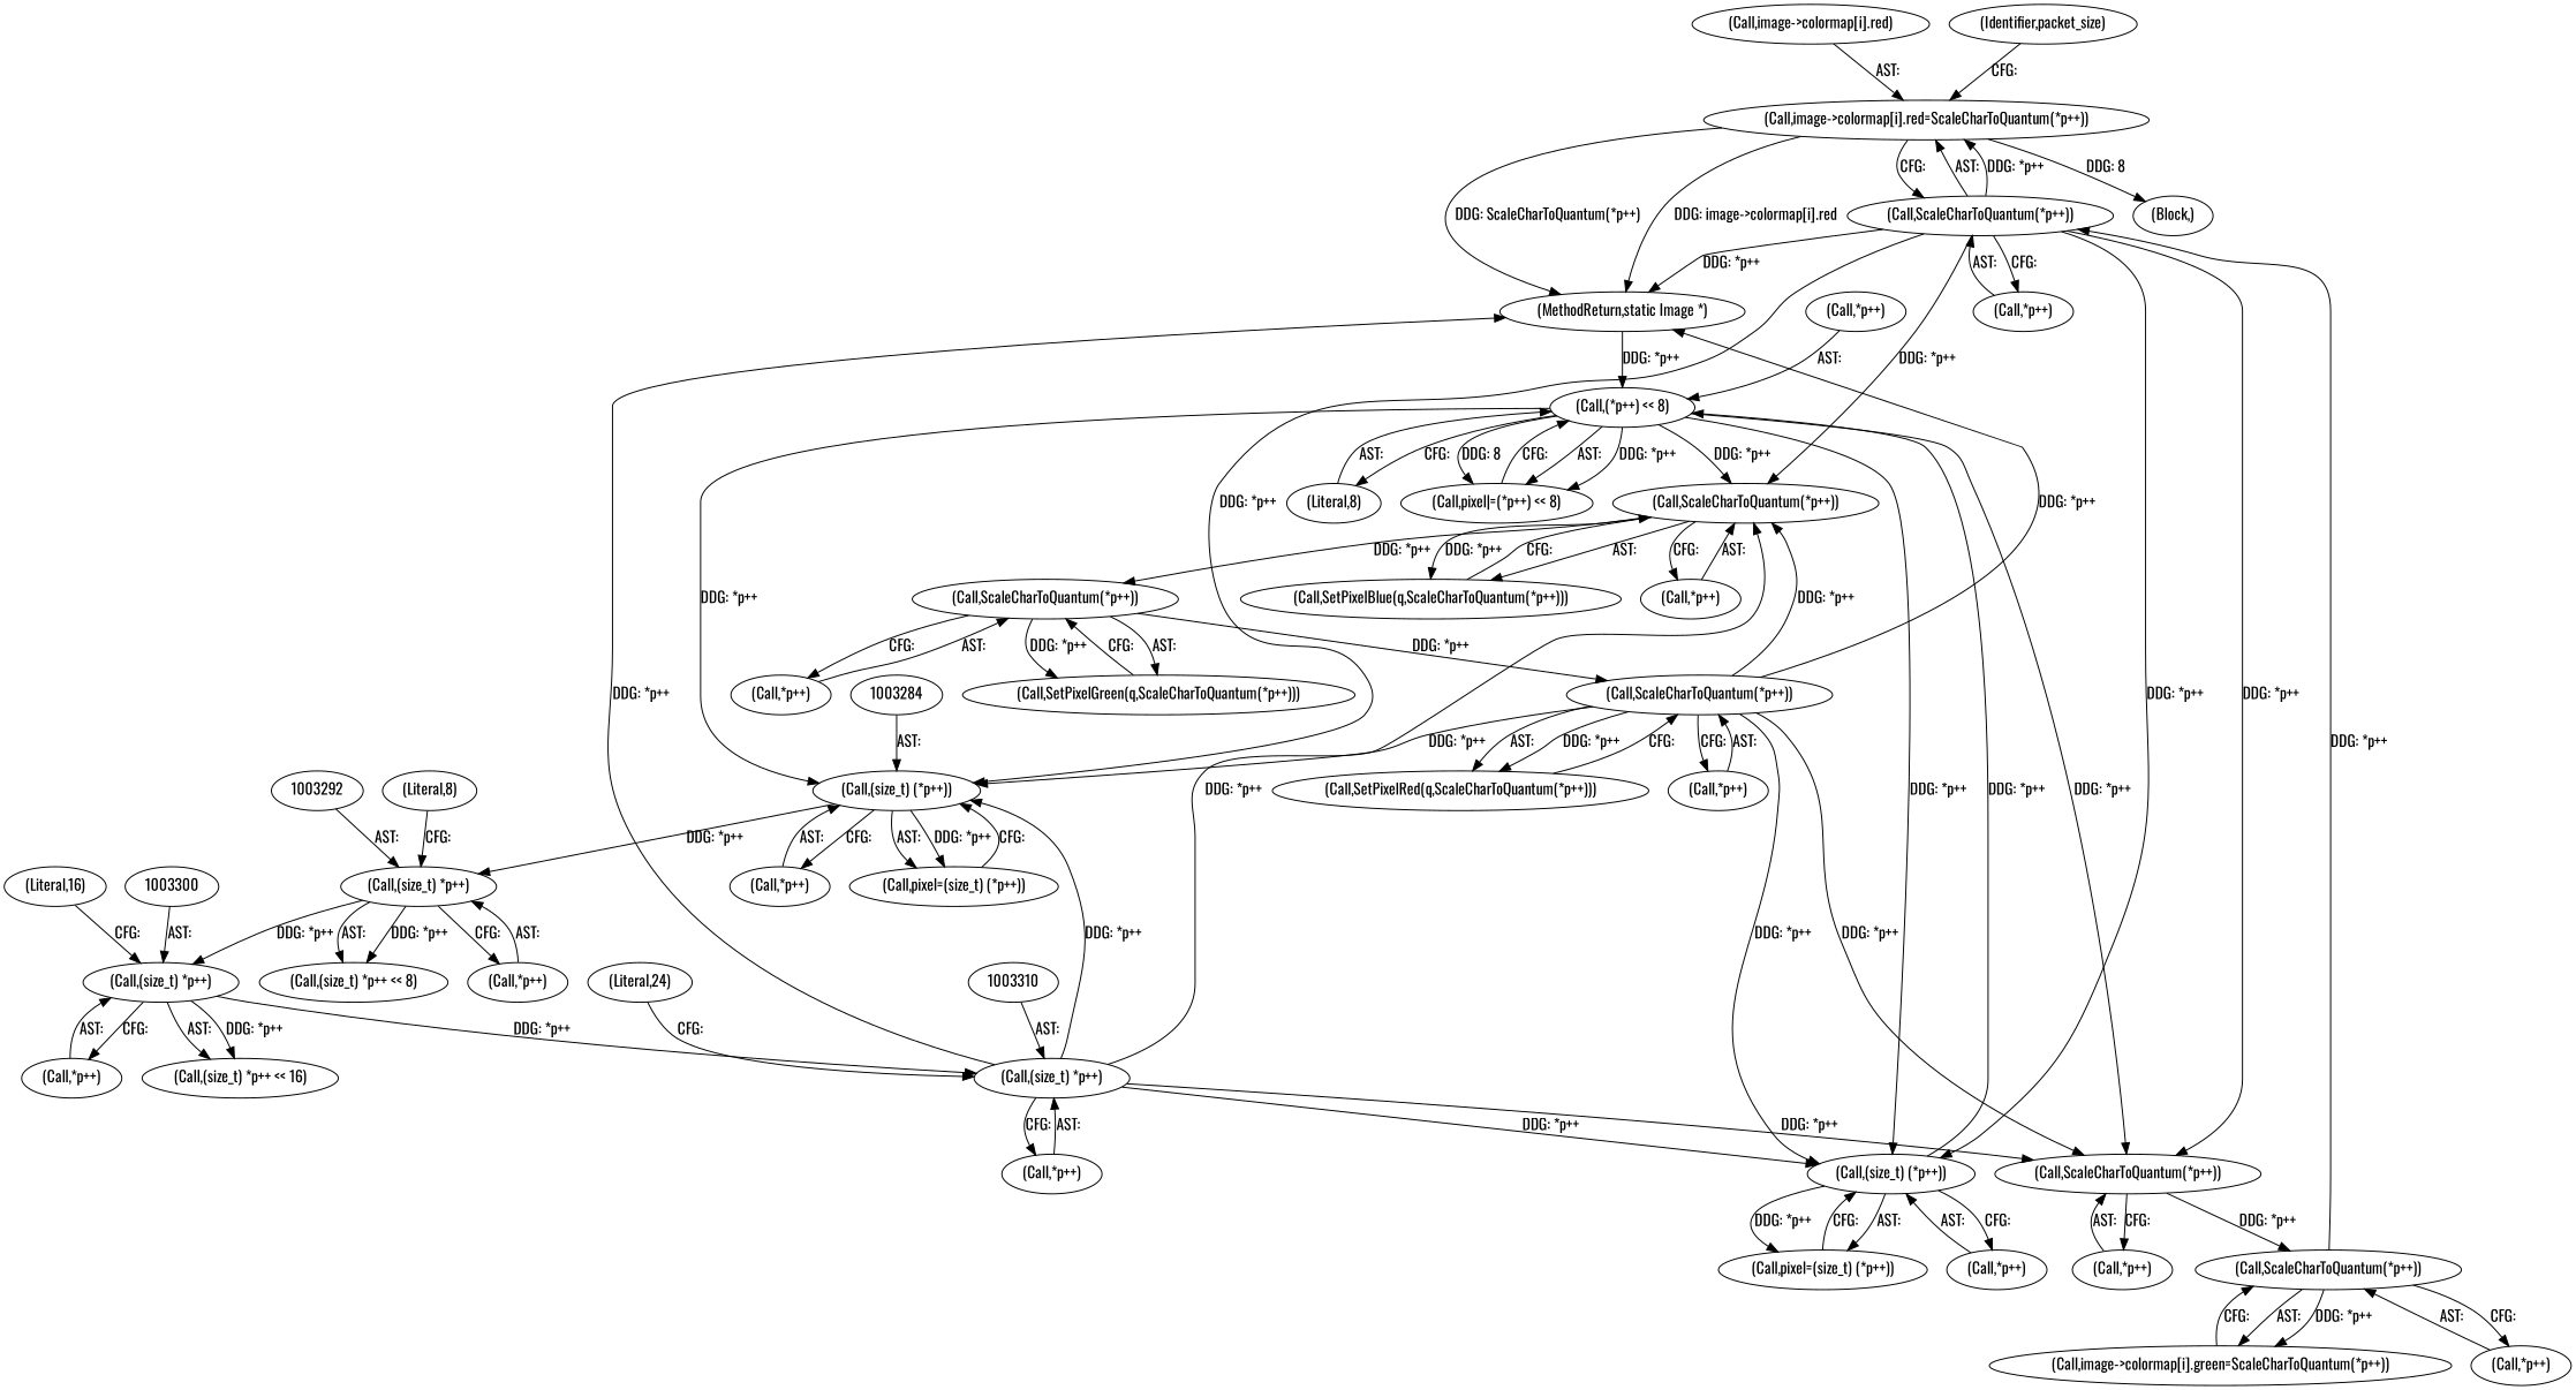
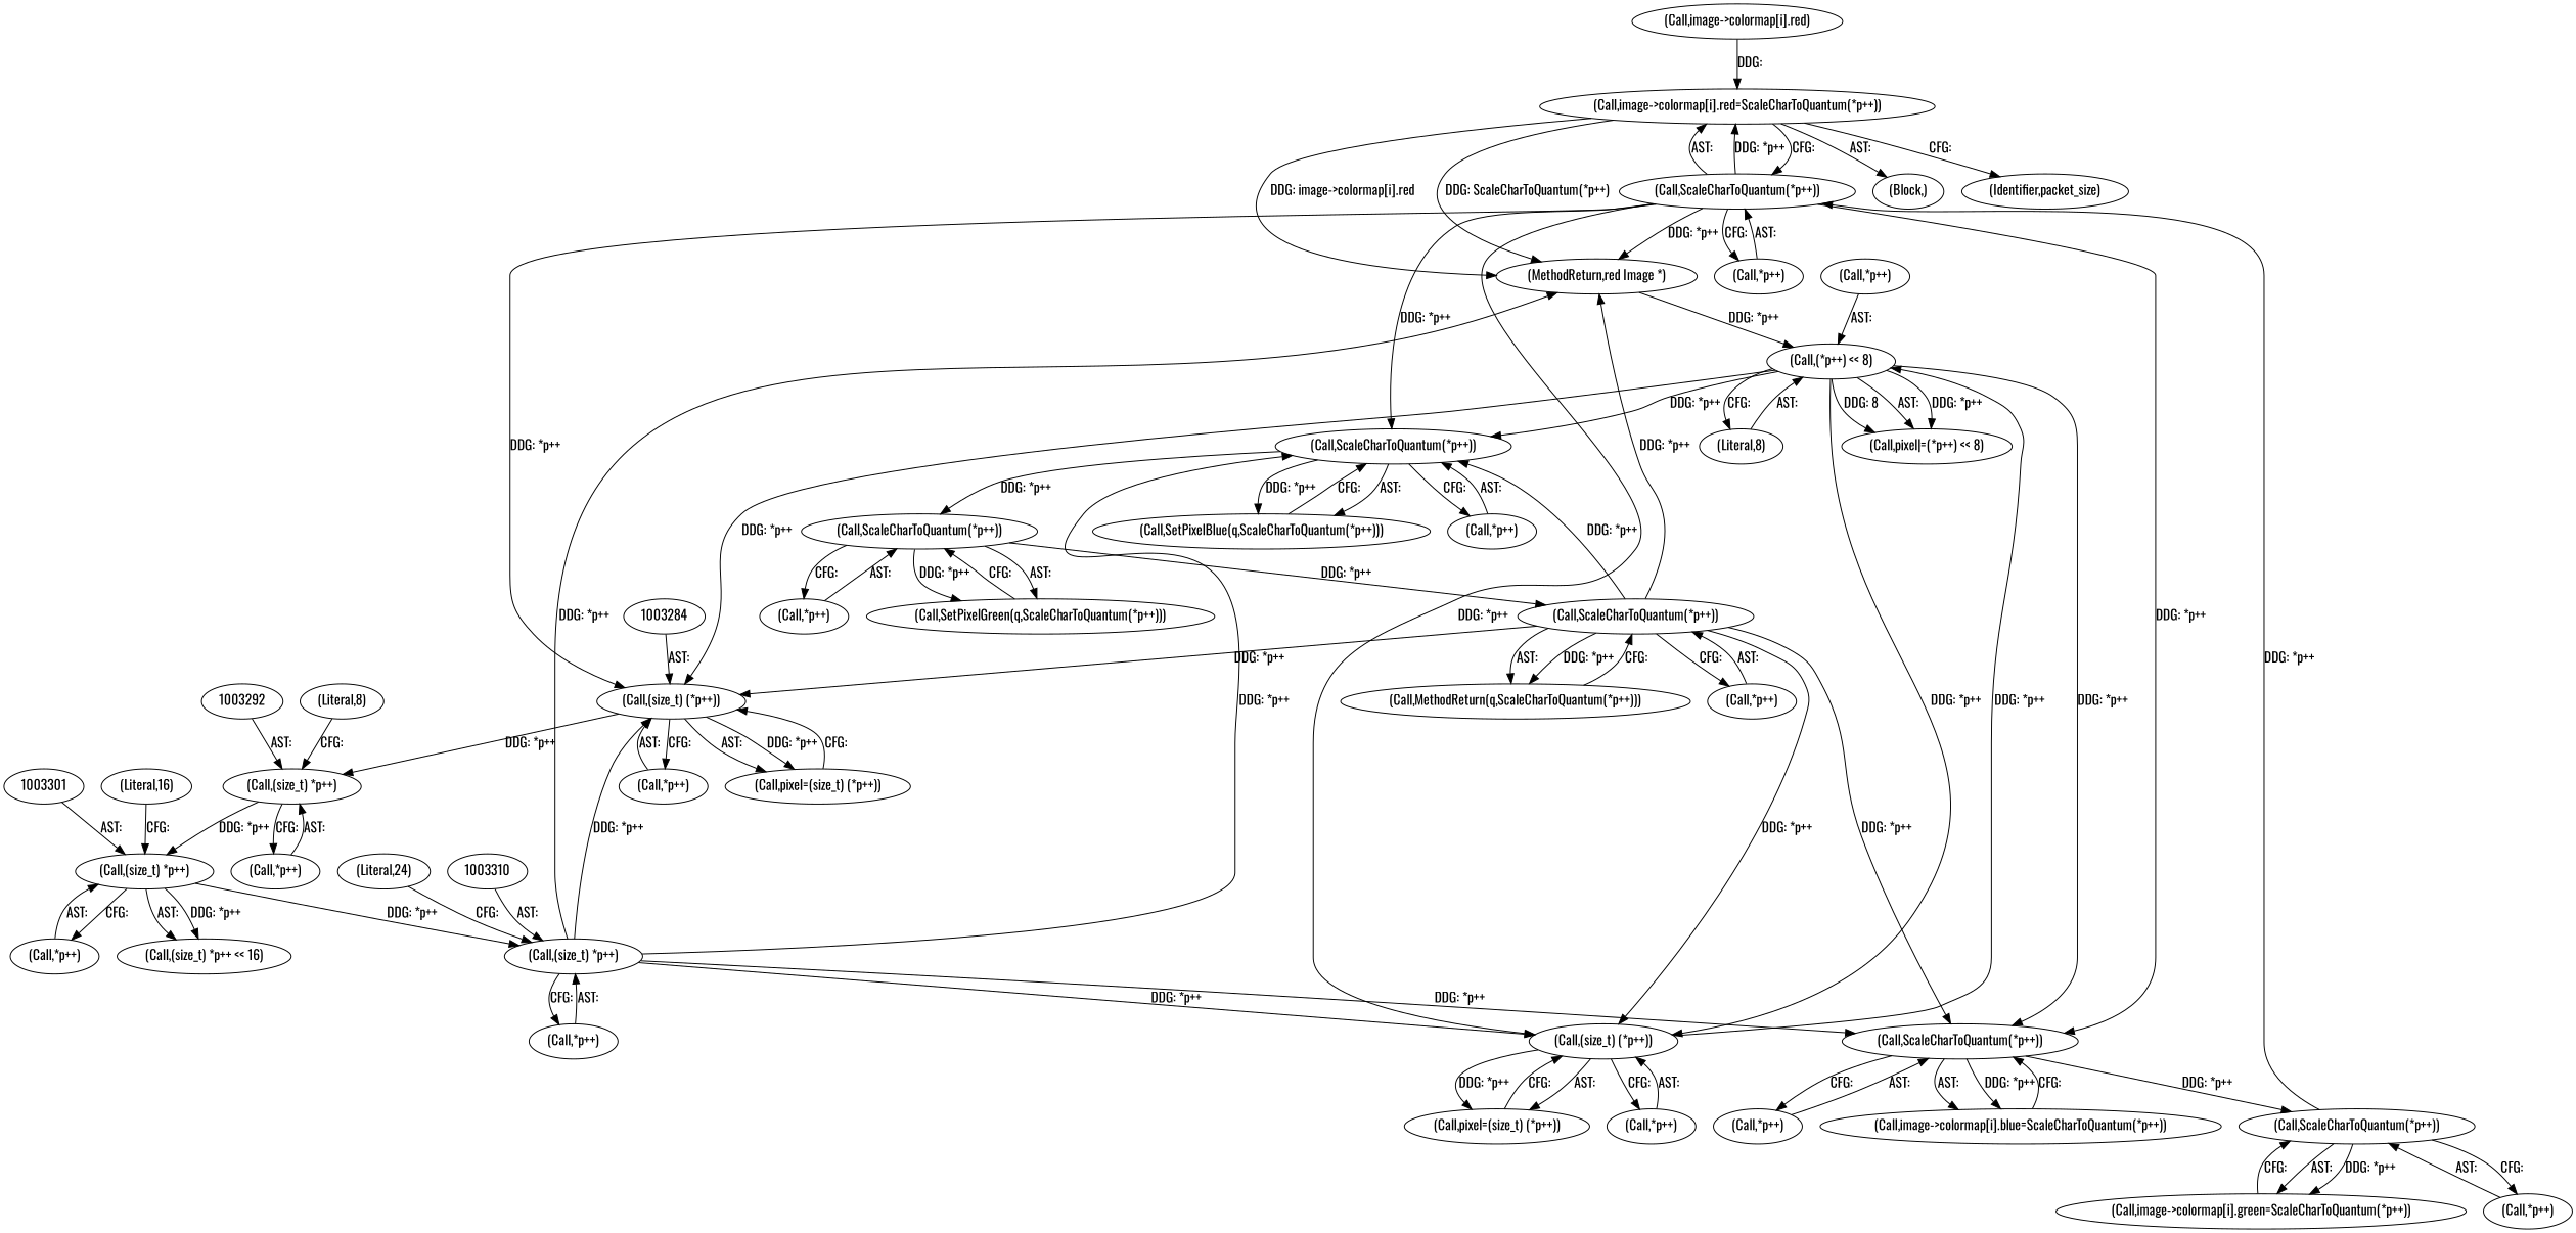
  digraph {
    fontname=Oswald
    node [fontname=Oswald]
    edge [fontname=Oswald]
    n1 [label="(Call,image->colormap[i].red=ScaleCharToQuantum(*p++))"]
    n2 [label="(Call,ScaleCharToQuantum(*p++))"]
-   n3 [label="(MethodReturn,static Image *)"]
+   n3 [label="(MethodReturn,red Image *)"]
    n4 [label="(Block,)"]
    n5 [label="(Call,ScaleCharToQuantum(*p++))"]
    n6 [label="(Call,ScaleCharToQuantum(*p++))"]
    n7 [label="(Call,(size_t) (*p++))"]
    n8 [label="(Call,(size_t) (*p++))"]
    n9 [label="(Call,*p++)"]
    n10 [label="(Call,(*p++) << 8)"]
    n11 [label="(Call,ScaleCharToQuantum(*p++))"]
    n12 [label="(Call,*p++)"]
+   n13 [label="(Call,image->colormap[i].blue=ScaleCharToQuantum(*p++))"]
    n14 [label="(Call,ScaleCharToQuantum(*p++))"]
    n15 [label="(Call,SetPixelBlue(q,ScaleCharToQuantum(*p++)))"]
    n16 [label="(Call,*p++)"]
    n17 [label="(Call,(size_t) *p++)"]
    n18 [label="(Call,pixel=(size_t) (*p++))"]
    n19 [label="(Call,*p++)"]
    n20 [label="(Call,pixel=(size_t) (*p++))"]
    n21 [label="(Call,*p++)"]
    n22 [label="(Call,image->colormap[i].green=ScaleCharToQuantum(*p++))"]
    n23 [label="(Call,*p++)"]
    n24 [label="(Call,ScaleCharToQuantum(*p++))"]
-   n25 [label="(Call,SetPixelRed(q,ScaleCharToQuantum(*p++)))"]
+   n25 [label="(Call,MethodReturn(q,ScaleCharToQuantum(*p++)))"]
    n26 [label="(Call,*p++)"]
    n27 [label="(Call,SetPixelGreen(q,ScaleCharToQuantum(*p++)))"]
    n28 [label="(Call,*p++)"]
    n29 [label="(Call,(size_t) *p++)"]
    n30 [label="(Call,*p++)"]
    n31 [label="(Call,(size_t) *p++)"]
    n32 [label="(Call,(size_t) *p++ << 16)"]
    n33 [label="(Call,*p++)"]
    n34 [label="(Call,*p++)"]
-   n35 [label="(Call,(size_t) *p++ << 8)"]
    n36 [label="(Call,pixel|=(*p++) << 8)"]
    n37 [label="(Literal,8)"]
    n38 [label="(Literal,24)"]
    n39 [label="(Call,*p++)"]
    n40 [label="(Call,image->colormap[i].red)"]
    n41 [label="(Literal,8)"]
    n42 [label="(Literal,16)"]
    n43 [label="(Identifier,packet_size)"]
    1003310
-   1003301 [label=1003300]
+   1003301
    1003292
    1003284
    n1 -> n2 [label="CFG: "]
    n1 -> n3 [label="DDG: image->colormap[i].red"]
    n1 -> n3 [label="DDG: ScaleCharToQuantum(*p++)"]
-   n1 -> n4 [label="DDG: 8"]
+   n1 -> n4 [label="AST: "]
    n2 -> n1 [label="AST: "]
    n2 -> n1 [label="DDG: *p++"]
    n2 -> n3 [label="DDG: *p++"]
    n2 -> n5 [label="DDG: *p++"]
    n2 -> n6 [label="DDG: *p++"]
    n2 -> n7 [label="DDG: *p++"]
    n2 -> n8 [label="DDG: *p++"]
    n2 -> n9 [label="CFG: "]
    n3 -> n10 [label="DDG: *p++"]
    n5 -> n11 [label="DDG: *p++"]
    n5 -> n12 [label="CFG: "]
+   n5 -> n13 [label="AST: "]
+   n5 -> n13 [label="DDG: *p++"]
    n6 -> n14 [label="DDG: *p++"]
    n6 -> n15 [label="AST: "]
    n6 -> n15 [label="DDG: *p++"]
    n6 -> n16 [label="CFG: "]
    n7 -> n17 [label="DDG: *p++"]
    n7 -> n18 [label="AST: "]
    n7 -> n18 [label="DDG: *p++"]
    n7 -> n19 [label="CFG: "]
    n8 -> n10 [label="DDG: *p++"]
    n8 -> n20 [label="AST: "]
    n8 -> n20 [label="DDG: *p++"]
    n8 -> n21 [label="CFG: "]
    n9 -> n2 [label="AST: "]
    n10 -> n5 [label="DDG: *p++"]
    n10 -> n6 [label="DDG: *p++"]
    n10 -> n7 [label="DDG: *p++"]
    n10 -> n8 [label="DDG: *p++"]
    n10 -> n36 [label="AST: "]
    n10 -> n36 [label="DDG: *p++"]
    n10 -> n36 [label="DDG: 8"]
    n10 -> n37 [label="CFG: "]
    n11 -> n2 [label="DDG: *p++"]
    n11 -> n22 [label="AST: "]
    n11 -> n22 [label="DDG: *p++"]
    n11 -> n23 [label="CFG: "]
    n12 -> n5 [label="AST: "]
+   n13 -> n5 [label="CFG: "]
    n14 -> n24 [label="DDG: *p++"]
    n14 -> n27 [label="AST: "]
    n14 -> n27 [label="DDG: *p++"]
    n14 -> n28 [label="CFG: "]
    n15 -> n6 [label="CFG: "]
    n16 -> n6 [label="AST: "]
    n17 -> n31 [label="DDG: *p++"]
    n17 -> n34 [label="CFG: "]
-   n17 -> n35 [label="AST: "]
-   n17 -> n35 [label="DDG: *p++"]
    n18 -> n7 [label="CFG: "]
    n19 -> n7 [label="AST: "]
    n20 -> n8 [label="CFG: "]
    n21 -> n8 [label="AST: "]
    n22 -> n11 [label="CFG: "]
    n23 -> n11 [label="AST: "]
    n24 -> n3 [label="DDG: *p++"]
    n24 -> n5 [label="DDG: *p++"]
    n24 -> n6 [label="DDG: *p++"]
    n24 -> n7 [label="DDG: *p++"]
    n24 -> n8 [label="DDG: *p++"]
    n24 -> n25 [label="AST: "]
    n24 -> n25 [label="DDG: *p++"]
    n24 -> n26 [label="CFG: "]
    n25 -> n24 [label="CFG: "]
    n26 -> n24 [label="AST: "]
    n27 -> n14 [label="CFG: "]
    n28 -> n14 [label="AST: "]
    n29 -> n3 [label="DDG: *p++"]
    n29 -> n5 [label="DDG: *p++"]
    n29 -> n6 [label="DDG: *p++"]
    n29 -> n7 [label="DDG: *p++"]
    n29 -> n8 [label="DDG: *p++"]
    n29 -> n30 [label="CFG: "]
    n30 -> n29 [label="AST: "]
    n31 -> n29 [label="DDG: *p++"]
    n31 -> n32 [label="AST: "]
    n31 -> n32 [label="DDG: *p++"]
    n31 -> n33 [label="CFG: "]
    n33 -> n31 [label="AST: "]
    n34 -> n17 [label="AST: "]
-   n36 -> n10 [label="CFG: "]
    n37 -> n10 [label="AST: "]
    n38 -> n29 [label="CFG: "]
    n39 -> n10 [label="AST: "]
-   n40 -> n1 [label="AST: "]
+   n40 -> n1 [label="DDG: "]
    n41 -> n17 [label="CFG: "]
    n42 -> n31 [label="CFG: "]
-   n43 -> n1 [label="CFG: "]
+   n1 -> n43 [label="CFG: "]
    1003310 -> n29 [label="AST: "]
    1003301 -> n31 [label="AST: "]
    1003292 -> n17 [label="AST: "]
    1003284 -> n7 [label="AST: "]
  }
